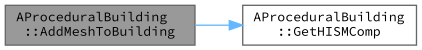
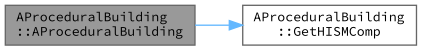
  digraph {
    rankdir=LR
    fontname="Source Code Pro"
    node [fontname="Source Code Pro" fontsize=10 shape=box style=filled]
-   n1 [color=gray40 fillcolor=grey60 fontcolor=black height=0.2 label="AProceduralBuilding\l::AddMeshToBuilding" width=0.4]
+   n1 [color=gray40 fillcolor=grey60 fontcolor=black height=0.2 label="AProceduralBuilding\l::AProceduralBuilding" width=0.4]
    n2 [color=grey40 fillcolor=white height=0.2 label="AProceduralBuilding\l::GetHISMComp" width=0.4]
    n1 -> n2 [color=steelblue1 fontname="Source Code Pro" fontsize=10 labelfontname=Helvetica labelfontsize=10 style=solid]
  }
